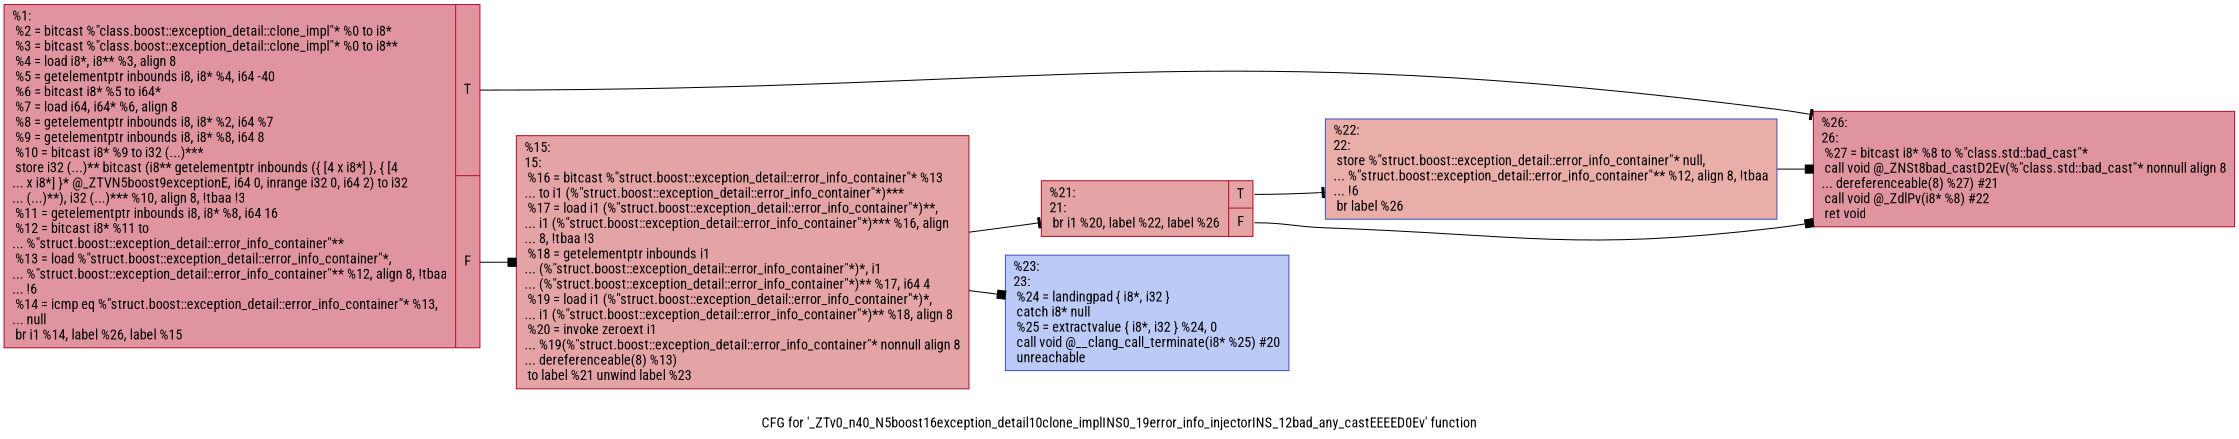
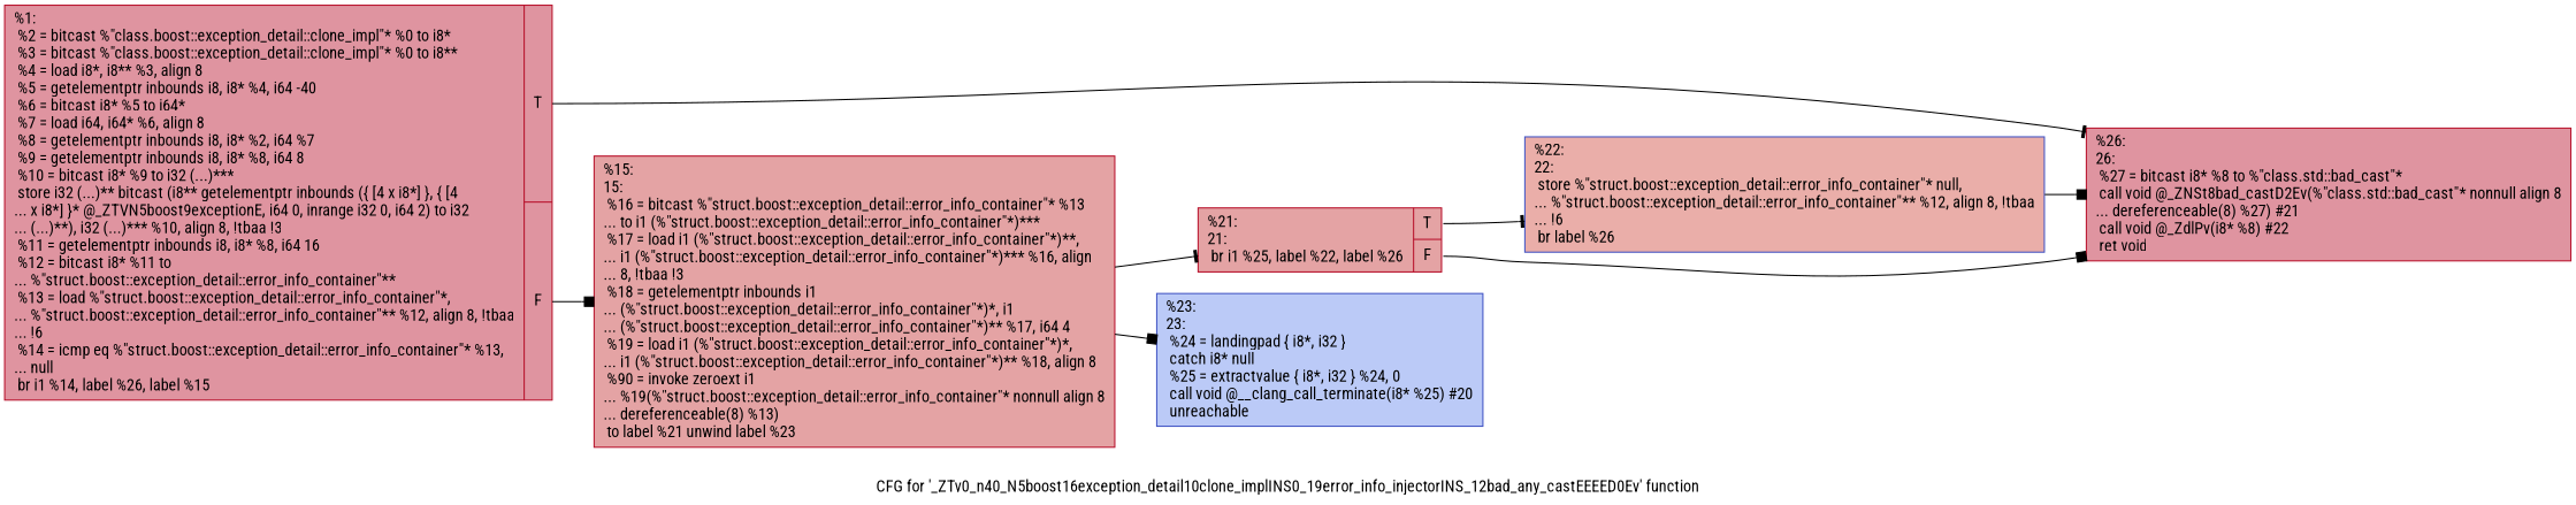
  digraph {
    fontname="Roboto Condensed"
    label="CFG for '_ZTv0_n40_N5boost16exception_detail10clone_implINS0_19error_info_injectorINS_12bad_any_castEEEED0Ev' function"
    rankdir=LR
    node [color="#b70d28ff" fillcolor="#b70d2870" fontname="Roboto Condensed" shape=record style=filled]
    edge [arrowhead=box fontname="Roboto Condensed"]
    n1 [label="{%1:\l  %2 = bitcast %\"class.boost::exception_detail::clone_impl\"* %0 to i8*\l  %3 = bitcast %\"class.boost::exception_detail::clone_impl\"* %0 to i8**\l  %4 = load i8*, i8** %3, align 8\l  %5 = getelementptr inbounds i8, i8* %4, i64 -40\l  %6 = bitcast i8* %5 to i64*\l  %7 = load i64, i64* %6, align 8\l  %8 = getelementptr inbounds i8, i8* %2, i64 %7\l  %9 = getelementptr inbounds i8, i8* %8, i64 8\l  %10 = bitcast i8* %9 to i32 (...)***\l  store i32 (...)** bitcast (i8** getelementptr inbounds (\{ [4 x i8*] \}, \{ [4\l... x i8*] \}* @_ZTVN5boost9exceptionE, i64 0, inrange i32 0, i64 2) to i32\l... (...)**), i32 (...)*** %10, align 8, !tbaa !3\l  %11 = getelementptr inbounds i8, i8* %8, i64 16\l  %12 = bitcast i8* %11 to\l... %\"struct.boost::exception_detail::error_info_container\"**\l  %13 = load %\"struct.boost::exception_detail::error_info_container\"*,\l... %\"struct.boost::exception_detail::error_info_container\"** %12, align 8, !tbaa\l... !6\l  %14 = icmp eq %\"struct.boost::exception_detail::error_info_container\"* %13,\l... null\l  br i1 %14, label %26, label %15\l|{<s0>T|<s1>F}}"]
    n2 [label="{%26:\l26:                                               \l  %27 = bitcast i8* %8 to %\"class.std::bad_cast\"*\l  call void @_ZNSt8bad_castD2Ev(%\"class.std::bad_cast\"* nonnull align 8\l... dereferenceable(8) %27) #21\l  call void @_ZdlPv(i8* %8) #22\l  ret void\l}"]
-   n3 [fillcolor="#c32e3170" label="{%15:\l15:                                               \l  %16 = bitcast %\"struct.boost::exception_detail::error_info_container\"* %13\l... to i1 (%\"struct.boost::exception_detail::error_info_container\"*)***\l  %17 = load i1 (%\"struct.boost::exception_detail::error_info_container\"*)**,\l... i1 (%\"struct.boost::exception_detail::error_info_container\"*)*** %16, align\l... 8, !tbaa !3\l  %18 = getelementptr inbounds i1\l... (%\"struct.boost::exception_detail::error_info_container\"*)*, i1\l... (%\"struct.boost::exception_detail::error_info_container\"*)** %17, i64 4\l  %19 = load i1 (%\"struct.boost::exception_detail::error_info_container\"*)*,\l... i1 (%\"struct.boost::exception_detail::error_info_container\"*)** %18, align 8\l  %20 = invoke zeroext i1\l... %19(%\"struct.boost::exception_detail::error_info_container\"* nonnull align 8\l... dereferenceable(8) %13)\l          to label %21 unwind label %23\l}"]
-   n4 [fillcolor="#c32e3170" label="{%21:\l21:                                               \l  br i1 %20, label %22, label %26\l|{<s0>T|<s1>F}}"]
+   n3 [fillcolor="#c32e3170" label="{%15:\l15:                                               \l  %16 = bitcast %\"struct.boost::exception_detail::error_info_container\"* %13\l... to i1 (%\"struct.boost::exception_detail::error_info_container\"*)***\l  %17 = load i1 (%\"struct.boost::exception_detail::error_info_container\"*)**,\l... i1 (%\"struct.boost::exception_detail::error_info_container\"*)*** %16, align\l... 8, !tbaa !3\l  %18 = getelementptr inbounds i1\l... (%\"struct.boost::exception_detail::error_info_container\"*)*, i1\l... (%\"struct.boost::exception_detail::error_info_container\"*)** %17, i64 4\l  %19 = load i1 (%\"struct.boost::exception_detail::error_info_container\"*)*,\l... i1 (%\"struct.boost::exception_detail::error_info_container\"*)** %18, align 8\l  %90 = invoke zeroext i1\l... %19(%\"struct.boost::exception_detail::error_info_container\"* nonnull align 8\l... dereferenceable(8) %13)\l          to label %21 unwind label %23\l}"]
+   n4 [fillcolor="#c32e3170" label="{%21:\l21:                                               \l  br i1 %25, label %22, label %26\l|{<s0>T|<s1>F}}"]
    n5 [color="#3d50c3ff" fillcolor="#6687ed70" label="{%23:\l23:                                               \l  %24 = landingpad \{ i8*, i32 \}\l          catch i8* null\l  %25 = extractvalue \{ i8*, i32 \} %24, 0\l  call void @__clang_call_terminate(i8* %25) #20\l  unreachable\l}"]
    n6 [color="#3d50c3ff" fillcolor="#d0473d70" label="{%22:\l22:                                               \l  store %\"struct.boost::exception_detail::error_info_container\"* null,\l... %\"struct.boost::exception_detail::error_info_container\"** %12, align 8, !tbaa\l... !6\l  br label %26\l}"]
    n1 -> n2 [arrowhead=tee tailport=s0]
    n1 -> n3 [tailport=s1]
    n3 -> n4 [arrowhead=tee]
    n3 -> n5
    n4 -> n2 [tailport=s1]
    n4 -> n6 [arrowhead=tee tailport=s0]
    n6 -> n2
  }
